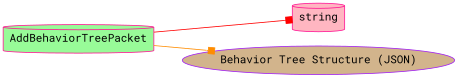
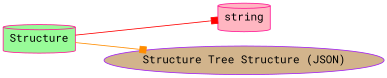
  digraph {
    fontname="Roboto Mono"
    rankdir=LR
    node [color=deeppink fontname="Roboto Mono" shape=cylinder style=filled]
    edge [arrowhead=box fontname="Roboto Mono"]
    n1 [fillcolor=lightpink label=string]
-   n2 [fillcolor=palegreen label=AddBehaviorTreePacket]
-   n3 [color=purple fillcolor=tan label="Behavior Tree Structure (JSON)" shape=ellipse]
+   n2 [fillcolor=palegreen label=Structure]
+   n3 [color=purple fillcolor=tan label="Structure Tree Structure (JSON)" shape=ellipse]
    subgraph sub_1 {
      rank=max
      n1
    }
    n2 -> n1 [color=red]
    n2 -> n3 [color=darkorange]
  }
